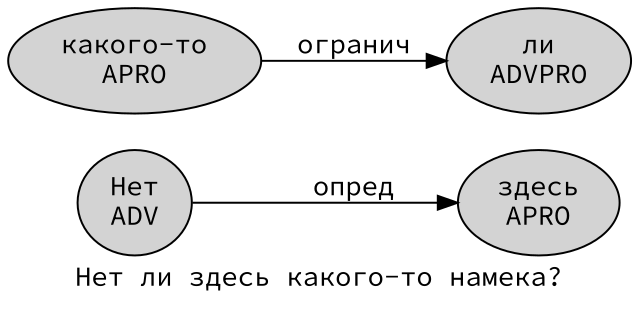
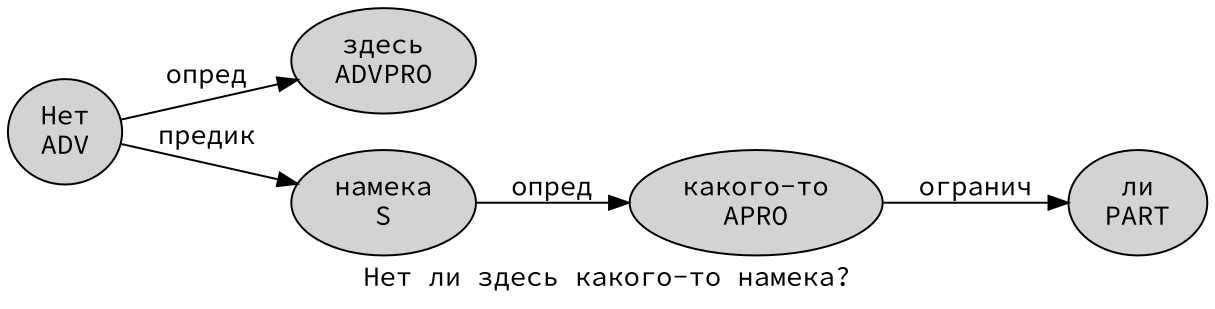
  digraph {
    fontname="Source Code Pro"
    label="Нет ли здесь какого-то намека?"
    rankdir=LR
    node [fillcolor=lightgray fontname="Source Code Pro" penwidth=1 shape=ellipse style=filled]
    edge [fontname="Source Code Pro"]
    n1 [label="Нет\nADV"]
-   n2 [label="здесь\nAPRO"]
-   n4 [label="ли\nADVPRO"]
+   n2 [label="здесь\nADVPRO"]
+   n3 [label="намека\nS"]
+   n4 [label="ли\nPART"]
    n5 [label="какого-то\nAPRO"]
    n1 -> n2 [label="опред"]
+   n1 -> n3 [label="предик"]
+   n3 -> n5 [label="опред"]
    n5 -> n4 [label="огранич"]
  }
